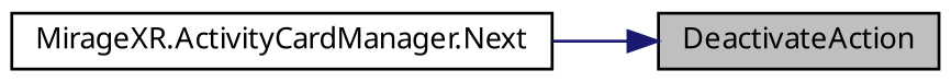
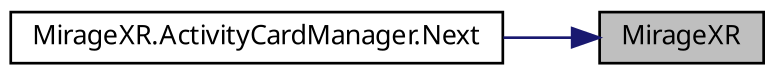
  digraph {
    rankdir=RL
    fontname="Noto Sans"
    node [color=black fontname="Noto Sans" fontsize=10 shape=record style=filled]
-   n1 [fillcolor=grey75 fontcolor=black height=0.2 label=DeactivateAction width=0.4]
+   n1 [fillcolor=grey75 fontcolor=black height=0.2 label=MirageXR width=0.4]
    n2 [fillcolor=white height=0.2 label="MirageXR.ActivityCardManager.Next" width=0.4]
    n1 -> n2 [color=midnightblue dir=back fontname="Noto Sans" fontsize=10 labelfontname=Helvetica labelfontsize=10 style=solid]
  }
